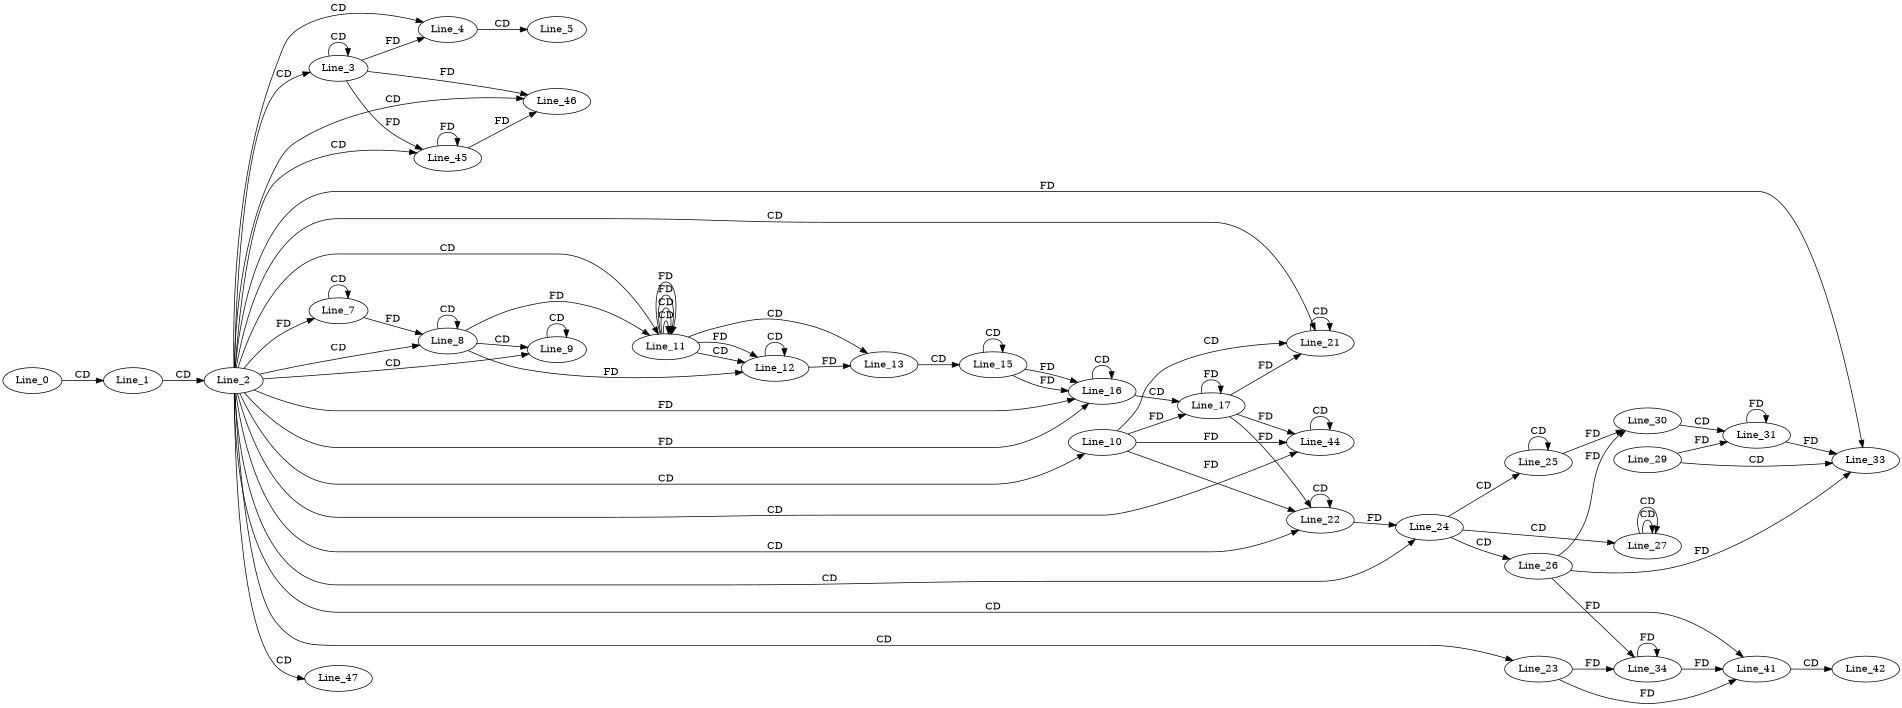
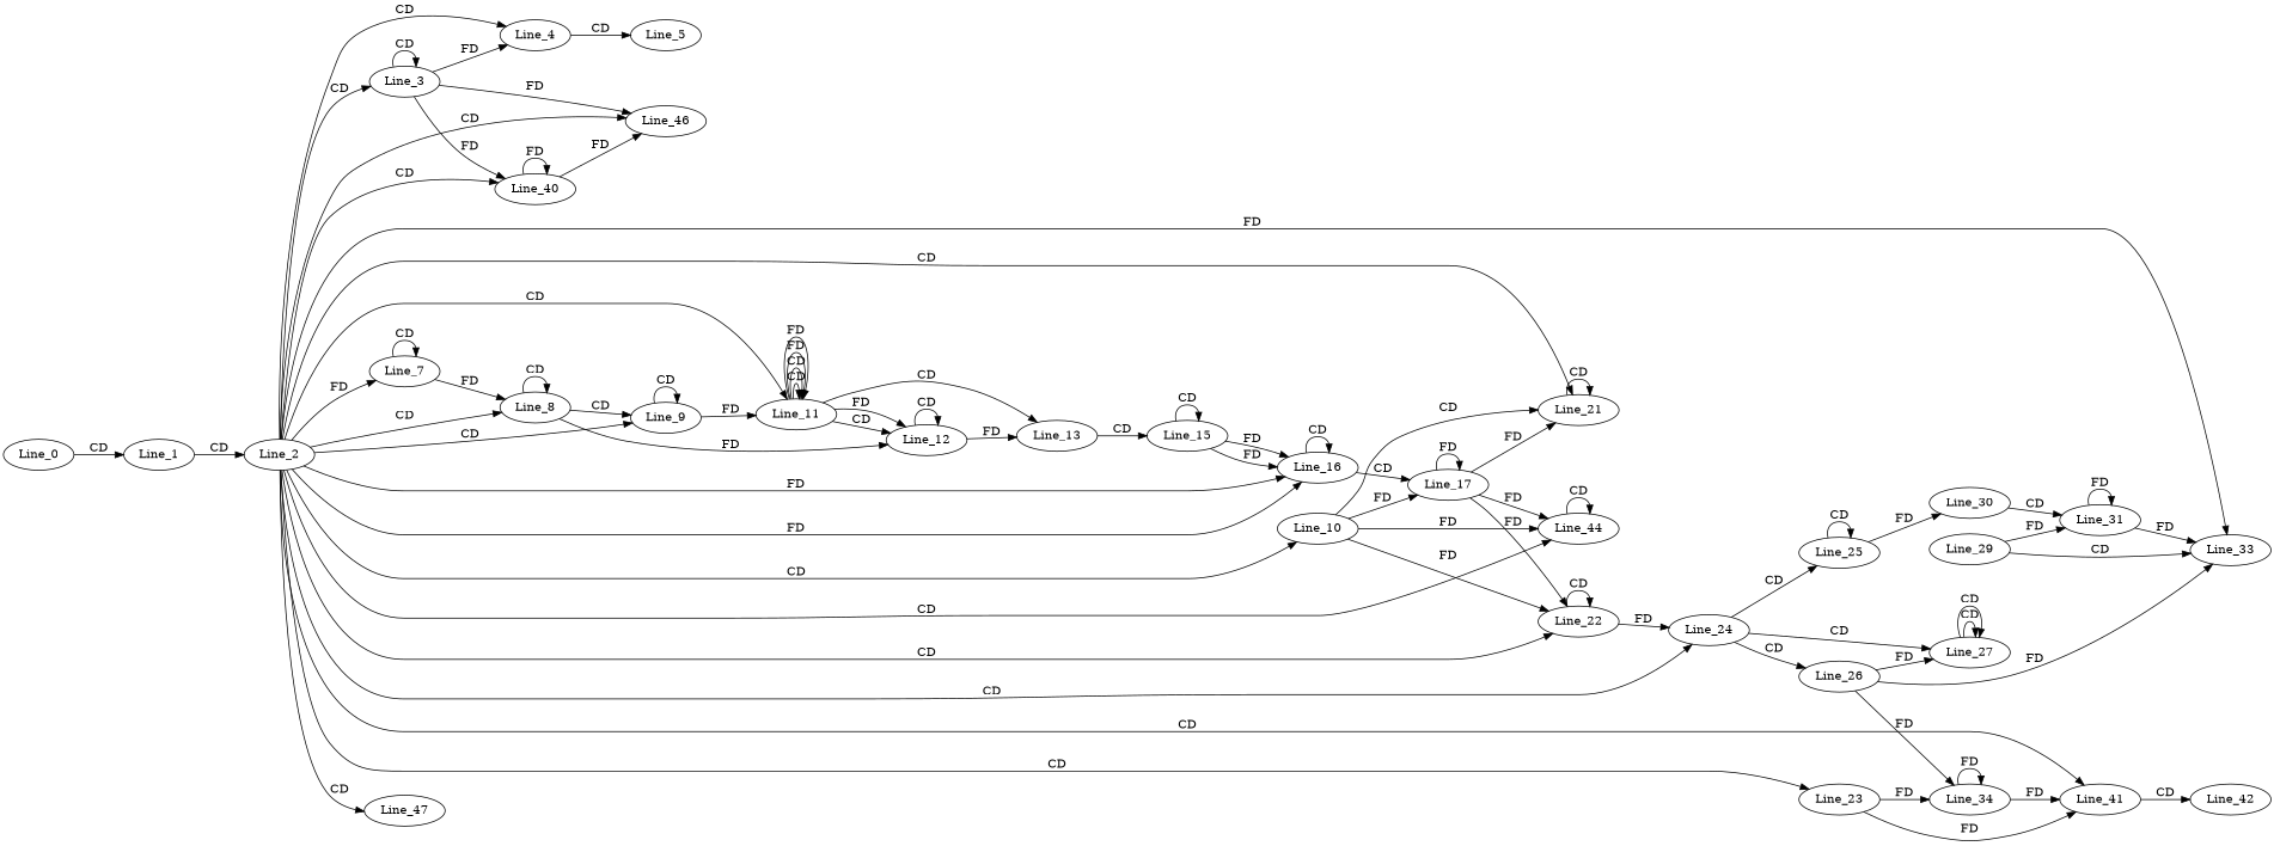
  digraph {
    rankdir=LR
    Line_0
    Line_1
    Line_2
    Line_3
    Line_4
    Line_7
    Line_8
    Line_9
    Line_10
    Line_11
    Line_16
    Line_21
    Line_22
    Line_23
    Line_24
    Line_33
    Line_41
    Line_44
-   Line_45
+   Line_45 [label=Line_40]
    Line_46
    Line_47
    Line_5
    Line_12
    Line_17
    Line_13
    Line_34
    Line_25
    Line_26
    Line_27
    Line_42
    Line_15
    Line_30
    Line_31
    Line_29
    Line_0 -> Line_1 [label=CD]
    Line_1 -> Line_2 [label=CD]
    Line_2 -> Line_3 [label=CD]
    Line_2 -> Line_4 [label=CD]
    Line_2 -> Line_7 [label=FD]
    Line_2 -> Line_8 [label=CD]
    Line_2 -> Line_9 [label=CD]
    Line_2 -> Line_10 [label=CD]
    Line_2 -> Line_11 [label=CD]
    Line_2 -> Line_16 [label=FD]
    Line_2 -> Line_16 [label=FD]
    Line_2 -> Line_21 [label=CD]
    Line_2 -> Line_22 [label=CD]
    Line_2 -> Line_23 [label=CD]
    Line_2 -> Line_24 [label=CD]
    Line_2 -> Line_33 [label=FD]
    Line_2 -> Line_41 [label=CD]
    Line_2 -> Line_44 [label=CD]
    Line_2 -> Line_45 [label=CD]
    Line_2 -> Line_46 [label=CD]
    Line_2 -> Line_47 [label=CD]
    Line_3 -> Line_3 [label=CD]
    Line_3 -> Line_4 [label=FD]
    Line_3 -> Line_45 [label=FD]
    Line_3 -> Line_46 [label=FD]
    Line_4 -> Line_5 [label=CD]
    Line_7 -> Line_7 [label=CD]
    Line_7 -> Line_8 [label=FD]
    Line_8 -> Line_8 [label=CD]
    Line_8 -> Line_9 [label=CD]
    Line_8 -> Line_12 [label=FD]
    Line_9 -> Line_9 [label=CD]
-   Line_8 -> Line_11 [label=FD]
+   Line_9 -> Line_11 [label=FD]
    Line_10 -> Line_21 [label=CD]
    Line_10 -> Line_22 [label=FD]
    Line_10 -> Line_44 [label=FD]
    Line_10 -> Line_17 [label=FD]
    Line_11 -> Line_11 [label=CD]
    Line_11 -> Line_11 [label=CD]
    Line_11 -> Line_11 [label=FD]
    Line_11 -> Line_11 [label=FD]
    Line_11 -> Line_12 [label=CD]
    Line_11 -> Line_12 [label=FD]
    Line_11 -> Line_13 [label=CD]
    Line_16 -> Line_16 [label=CD]
    Line_16 -> Line_17 [label=CD]
    Line_21 -> Line_21 [label=CD]
    Line_22 -> Line_22 [label=CD]
    Line_22 -> Line_24 [label=FD]
    Line_23 -> Line_41 [label=FD]
    Line_23 -> Line_34 [label=FD]
    Line_24 -> Line_25 [label=CD]
    Line_24 -> Line_26 [label=CD]
    Line_24 -> Line_27 [label=CD]
    Line_41 -> Line_42 [label=CD]
    Line_44 -> Line_44 [label=CD]
    Line_45 -> Line_45 [label=FD]
    Line_45 -> Line_46 [label=FD]
    Line_12 -> Line_12 [label=CD]
    Line_12 -> Line_13 [label=FD]
    Line_17 -> Line_21 [label=FD]
    Line_17 -> Line_22 [label=FD]
    Line_17 -> Line_44 [label=FD]
    Line_17 -> Line_17 [label=FD]
    Line_13 -> Line_15 [label=CD]
    Line_34 -> Line_41 [label=FD]
    Line_34 -> Line_34 [label=FD]
    Line_25 -> Line_25 [label=CD]
    Line_25 -> Line_30 [label=FD]
    Line_26 -> Line_33 [label=FD]
    Line_26 -> Line_34 [label=FD]
-   Line_26 -> Line_30 [label=FD]
+   Line_26 -> Line_27 [label=FD]
    Line_27 -> Line_27 [label=CD]
    Line_27 -> Line_27 [label=CD]
    Line_15 -> Line_16 [label=FD]
    Line_15 -> Line_16 [label=FD]
    Line_15 -> Line_15 [label=CD]
    Line_30 -> Line_31 [label=CD]
    Line_31 -> Line_33 [label=FD]
    Line_31 -> Line_31 [label=FD]
    Line_29 -> Line_33 [label=CD]
    Line_29 -> Line_31 [label=FD]
  }
